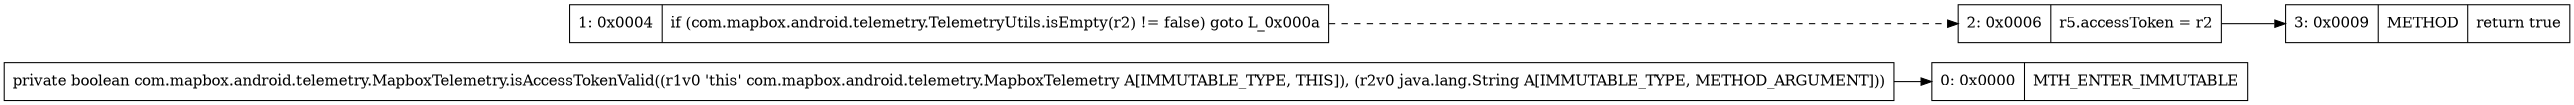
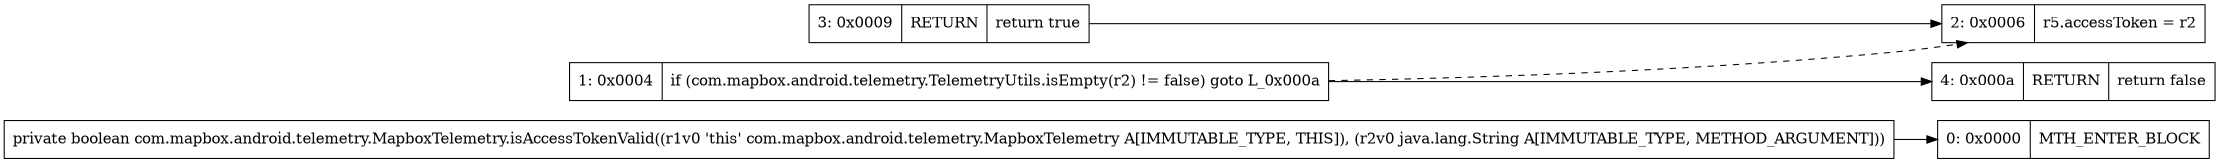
  digraph {
    rankdir=LR
    node [shape=record]
-   n1 [label="{0\:\ 0x0000|MTH_ENTER_IMMUTABLE\l}"]
+   n1 [label="{0\:\ 0x0000|MTH_ENTER_BLOCK\l}"]
    n2 [label="{1\:\ 0x0004|if (com.mapbox.android.telemetry.TelemetryUtils.isEmpty(r2) != false) goto L_0x000a\l}"]
    n3 [label="{2\:\ 0x0006|r5.accessToken = r2\l}"]
-   n5 [label="{3\:\ 0x0009|METHOD\l|return true\l}"]
+   n4 [label="{4\:\ 0x000a|RETURN\l|return false\l}"]
+   n5 [label="{3\:\ 0x0009|RETURN\l|return true\l}"]
    n6 [label="{private boolean com.mapbox.android.telemetry.MapboxTelemetry.isAccessTokenValid((r1v0 'this' com.mapbox.android.telemetry.MapboxTelemetry A[IMMUTABLE_TYPE, THIS]), (r2v0 java.lang.String A[IMMUTABLE_TYPE, METHOD_ARGUMENT])) }"]
    n2 -> n3 [style=dashed]
-   n3 -> n5
+   n2 -> n4
+   n5 -> n3
    n6 -> n1
  }
